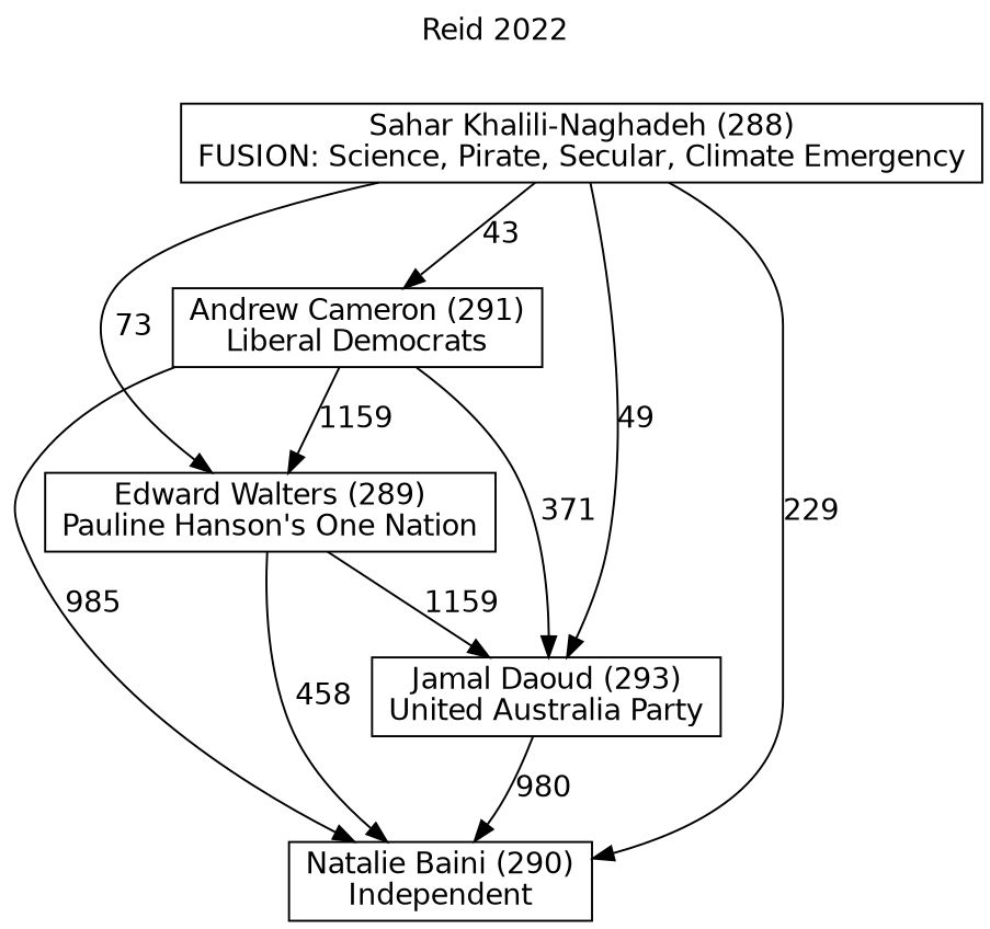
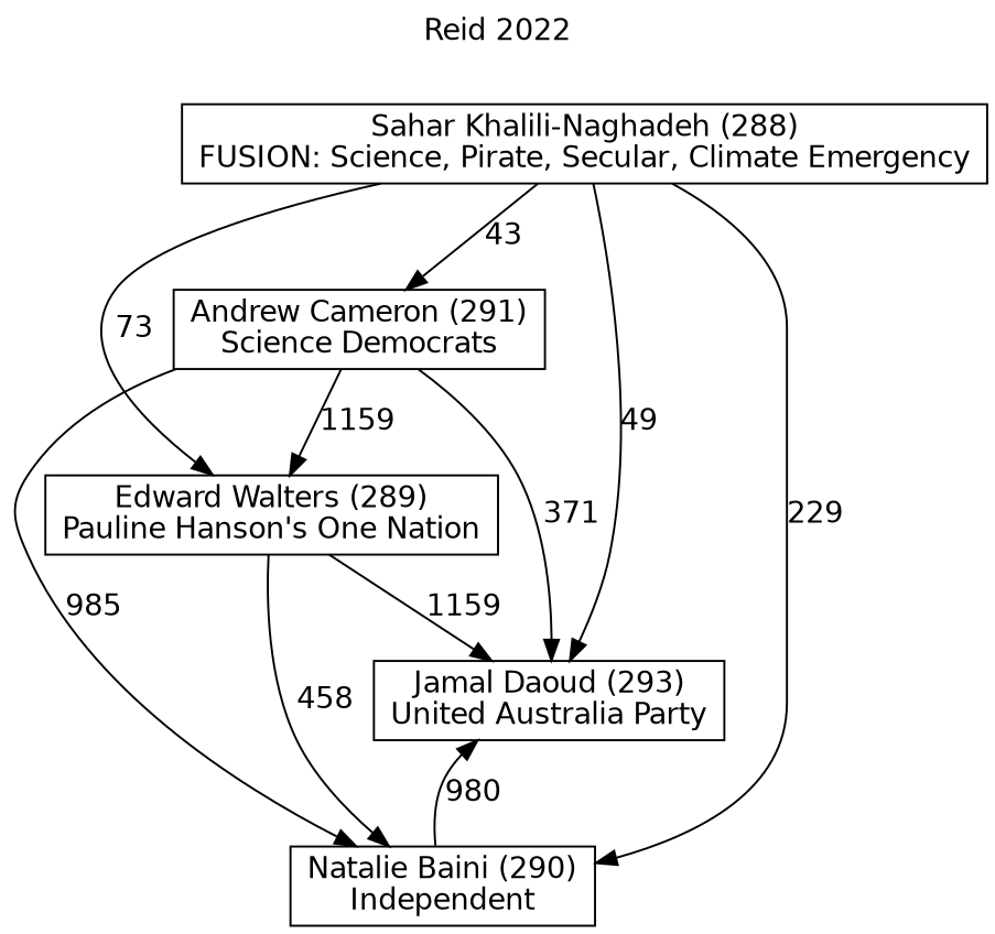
  digraph {
    fontname="DejaVu Sans"
    label="Reid 2022"
    labelloc=t
    mclimit=10
    node [fontname="DejaVu Sans" shape=box]
    edge [fontname="DejaVu Sans"]
    n1 [label="Jamal Daoud (293)\nUnited Australia Party"]
    n2 [label="Natalie Baini (290)\nIndependent"]
    n3 [label="Edward Walters (289)\nPauline Hanson's One Nation"]
-   n4 [label="Andrew Cameron (291)\nLiberal Democrats"]
+   n4 [label="Andrew Cameron (291)\nScience Democrats"]
    n5 [label="Sahar Khalili-Naghadeh (288)\nFUSION: Science, Pirate, Secular, Climate Emergency"]
-   n1 -> n2 [label=980]
+   n2 -> n1 [label=980]
    n3 -> n1 [label=1159]
    n3 -> n2 [label=458]
    n4 -> n1 [label=371]
    n4 -> n2 [label=985]
    n4 -> n3 [label=1159]
    n5 -> n1 [label=49]
    n5 -> n2 [label=229]
    n5 -> n3 [label=73]
    n5 -> n4 [label=43]
  }
